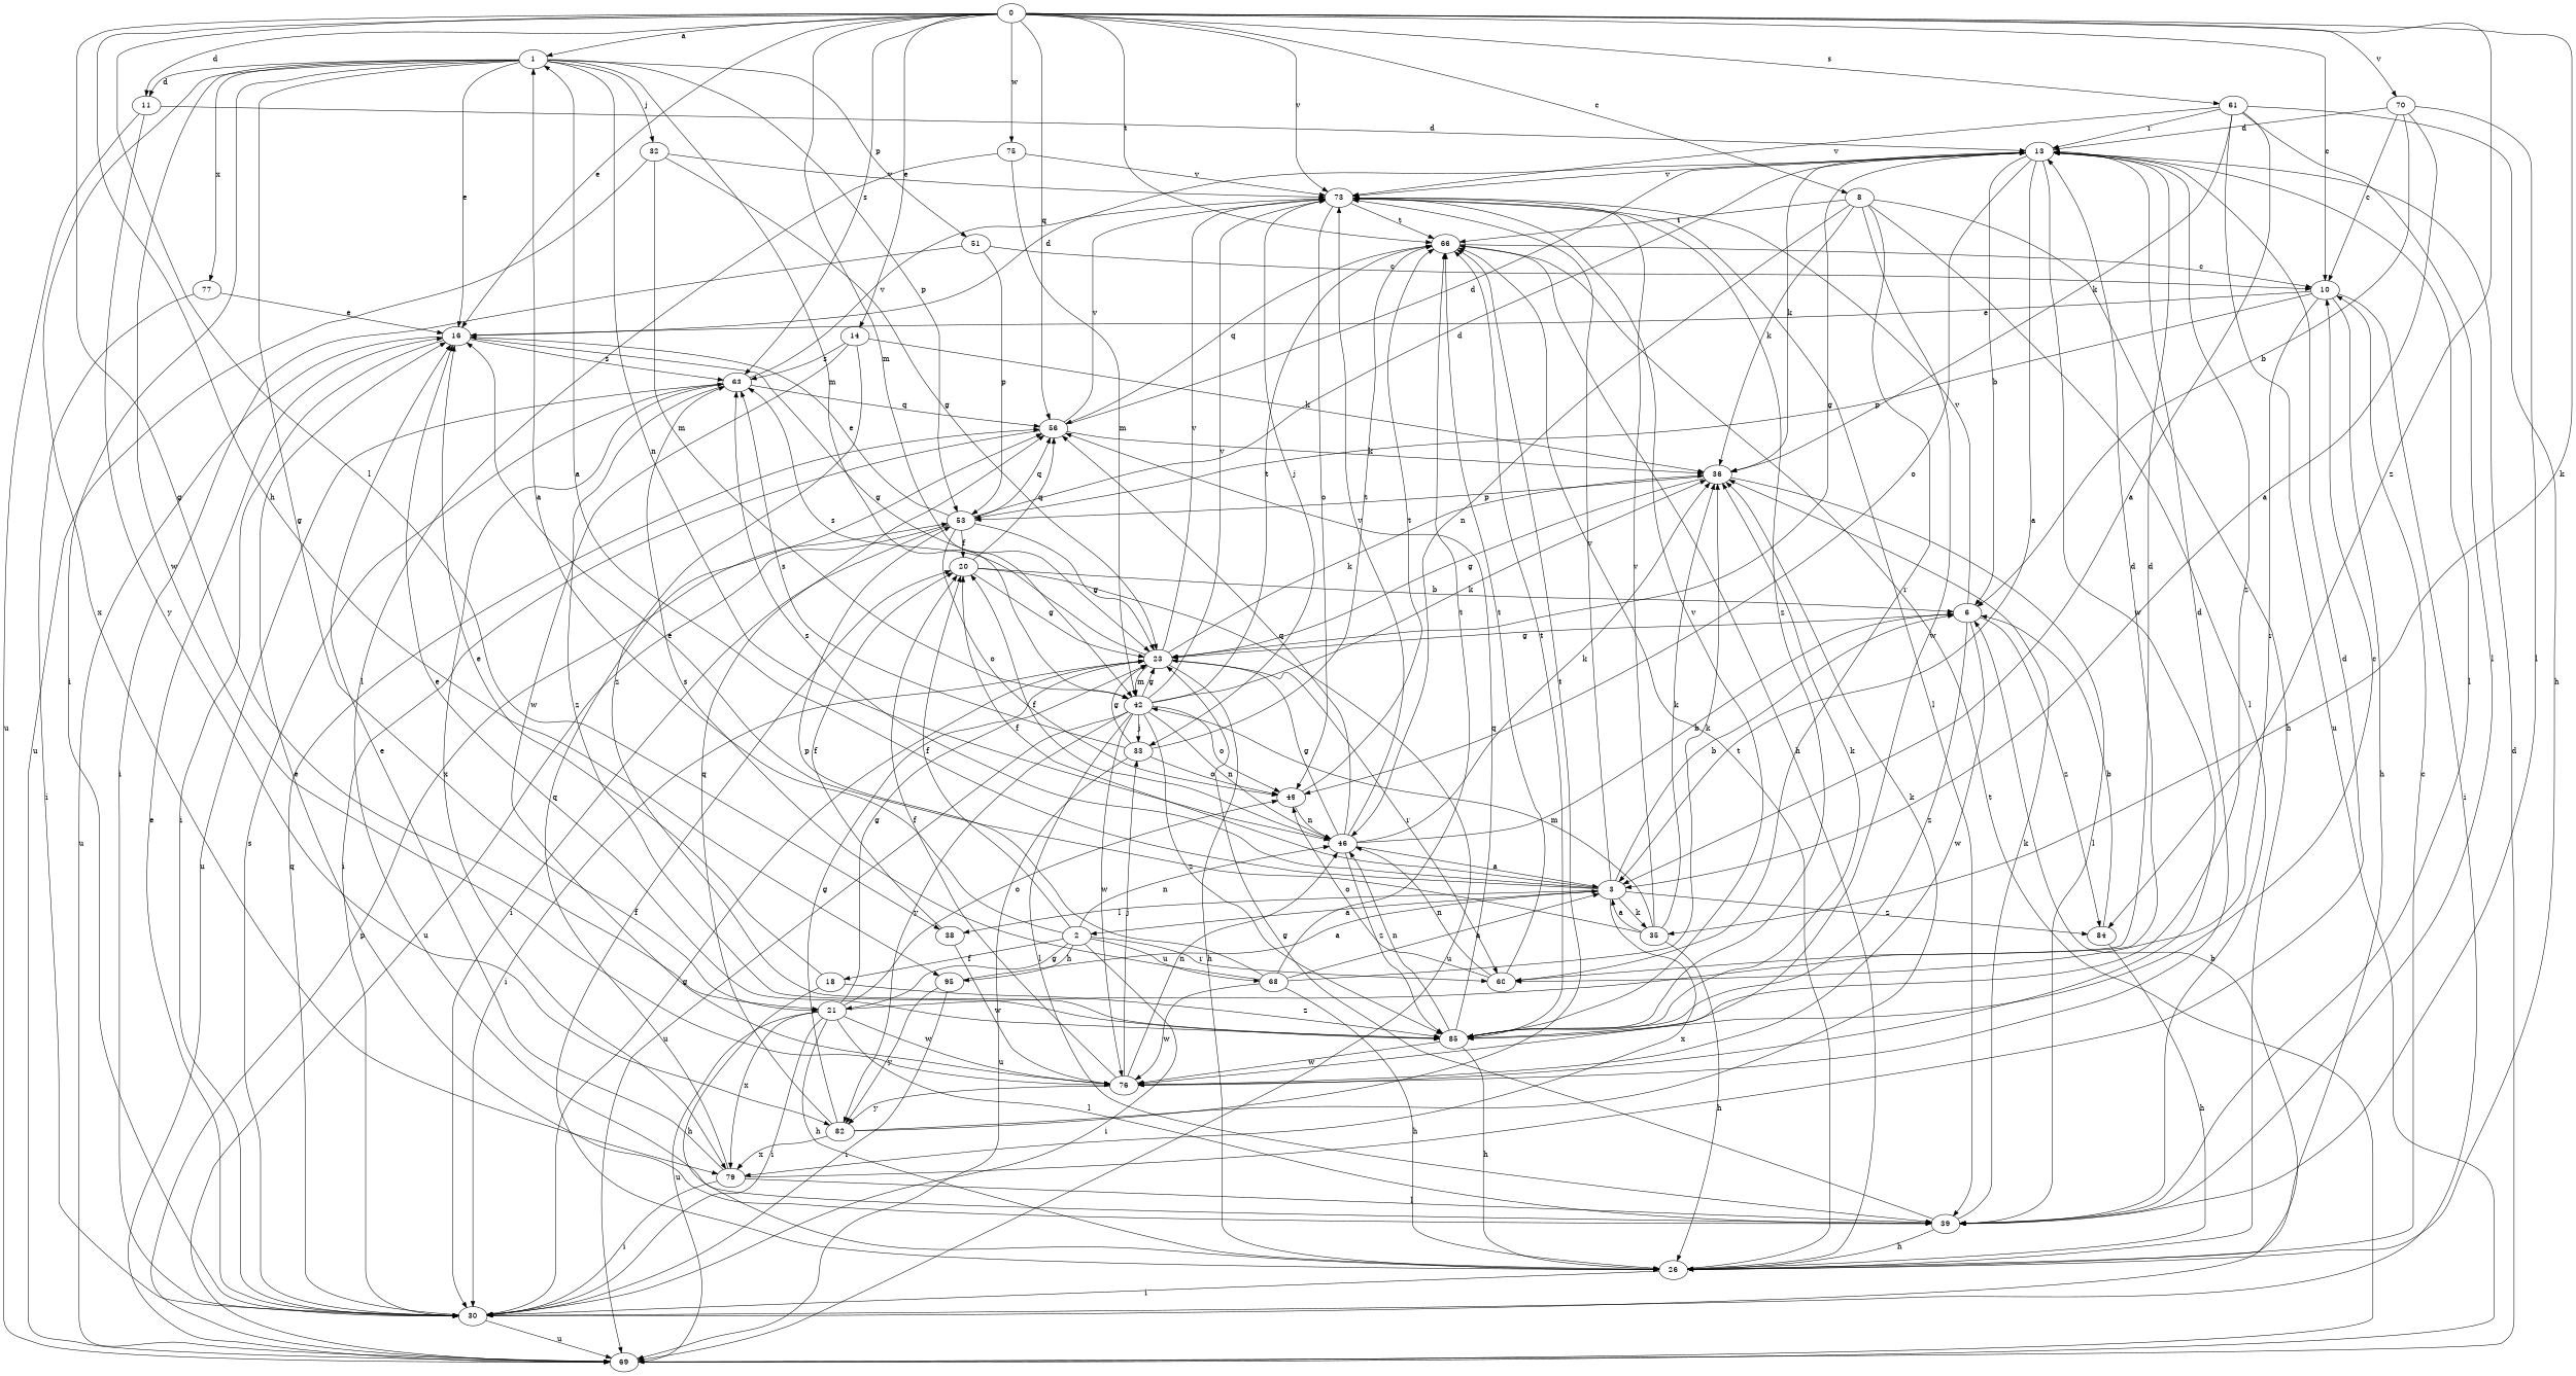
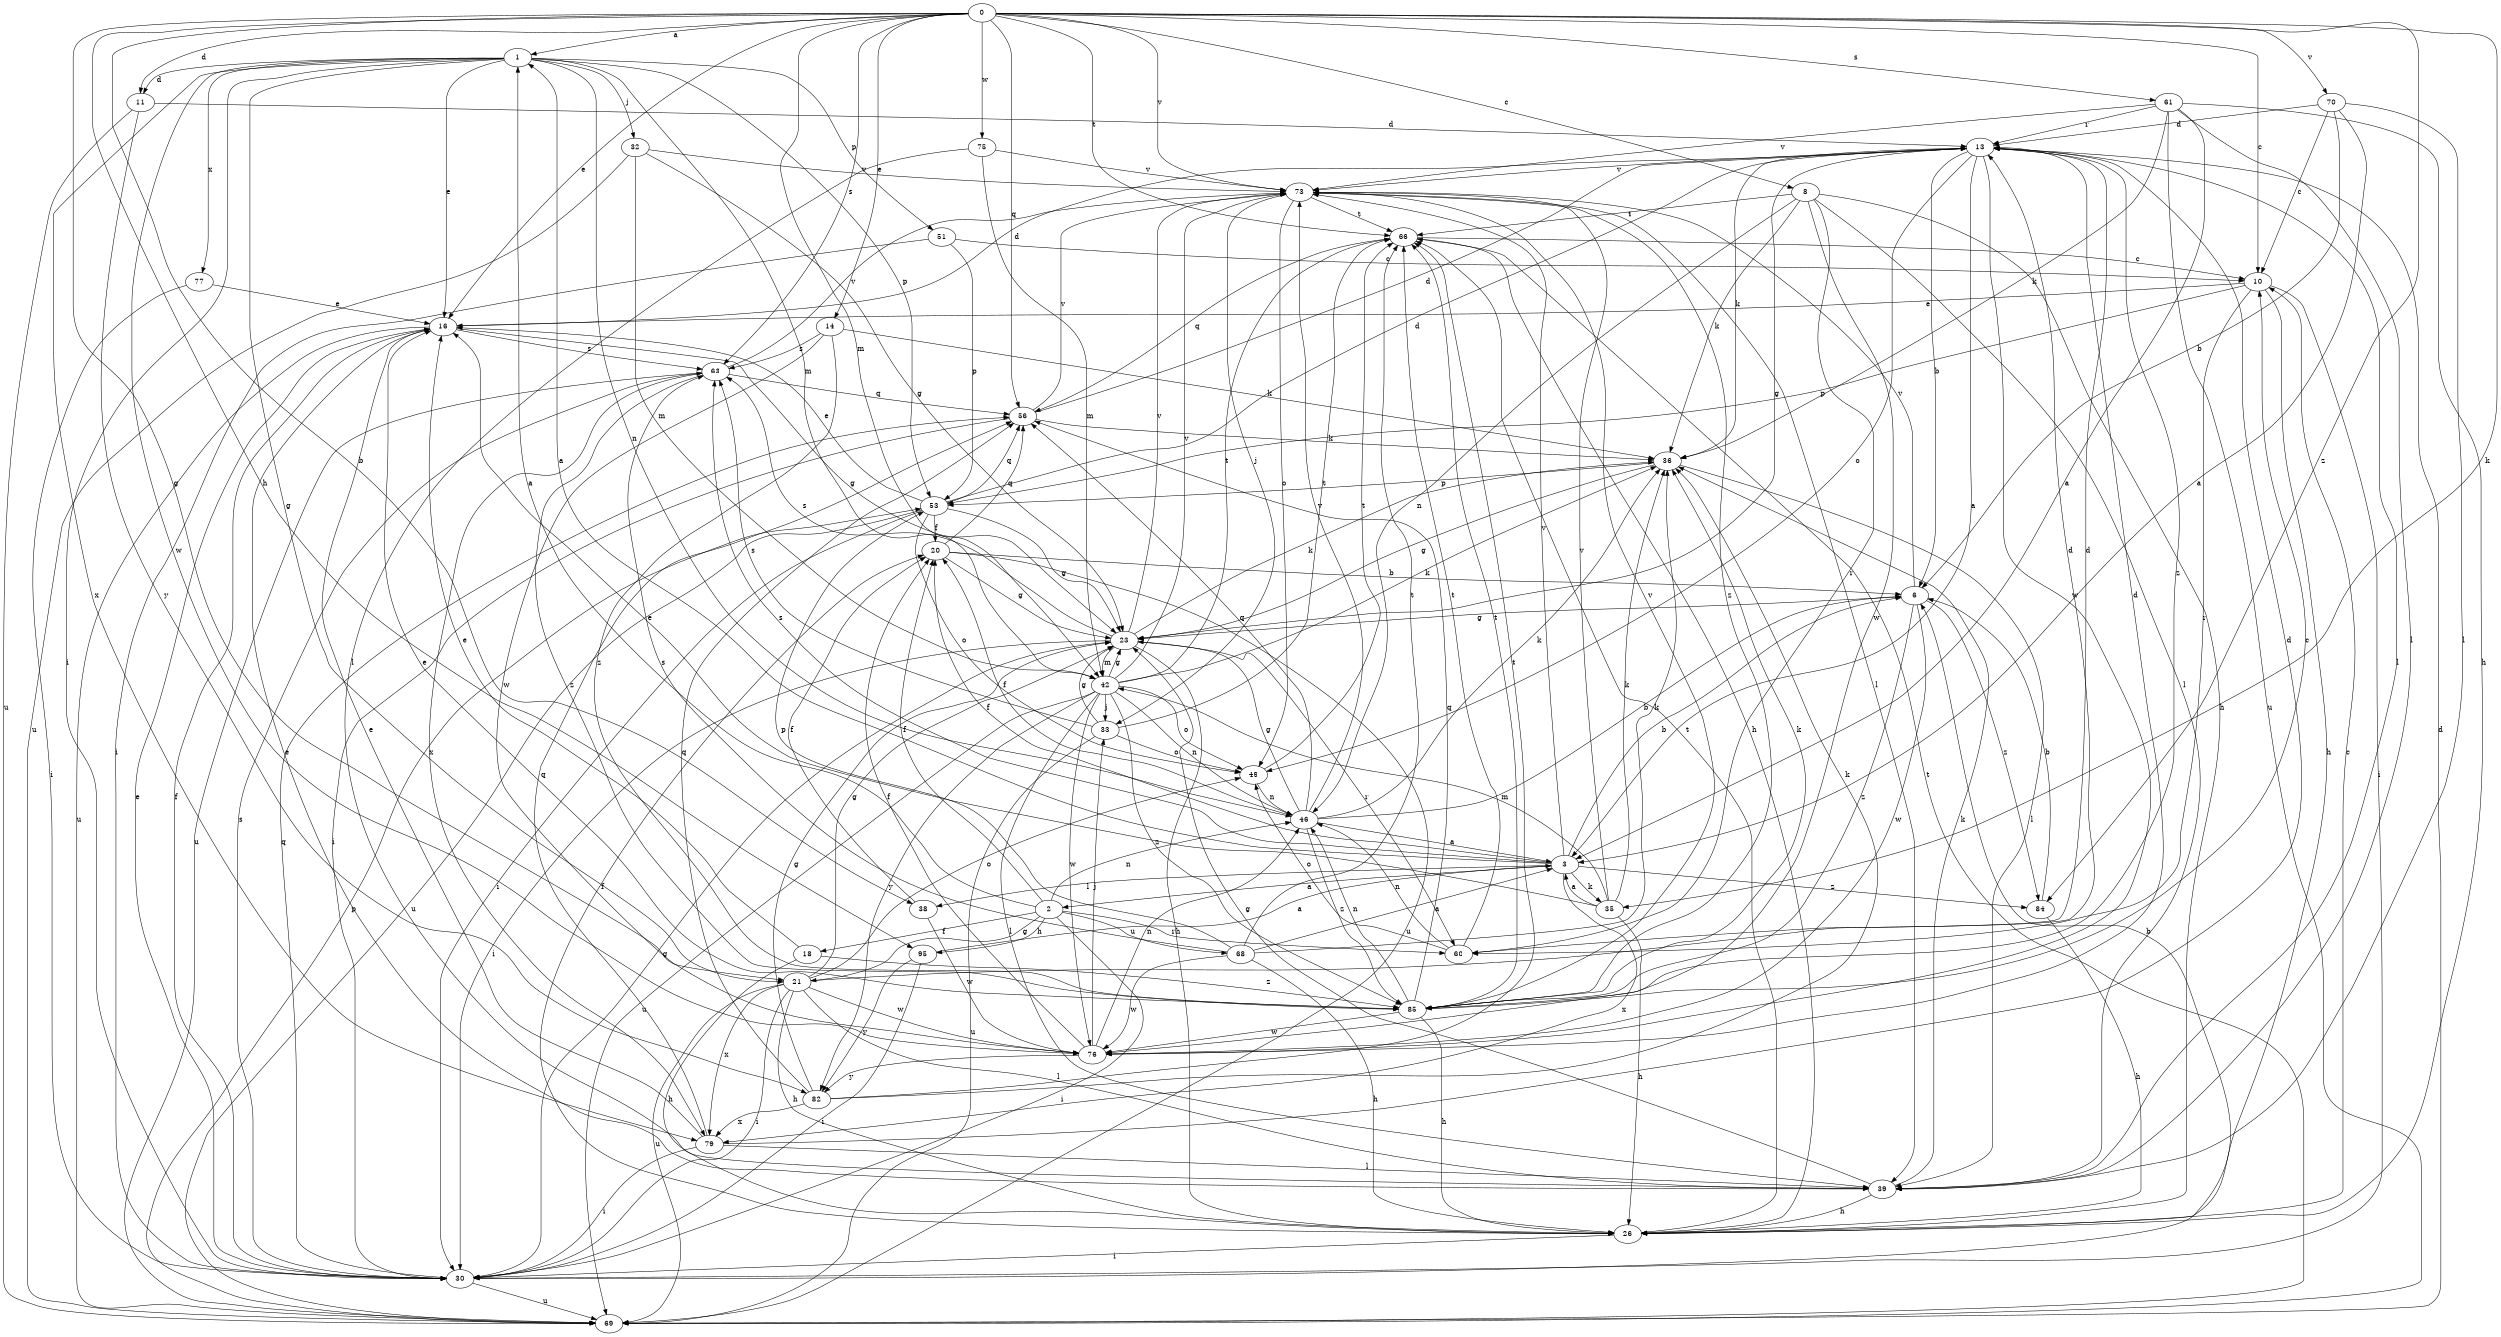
  strict digraph {
    0
    1
    8
    10
    11
    14
    16
    21
    n9 [label=95]
    35
    38
    42
    56
    61
    63
    66
    70
    73
    75
    84
    30
    32
    46
    51
    53
    76
    77
    79
    60
    26
    36
    39
    13
    69
    82
    85
    23
    49
    3
    20
    33
    6
    2
    18
    68
    0 -> 1 [label=a]
    0 -> 8 [label=c]
    0 -> 10 [label=c]
    0 -> 11 [label=d]
    0 -> 14 [label=e]
    0 -> 16 [label=e]
    0 -> 21 [label=g]
    0 -> n9 [label=h]
    0 -> 35 [label=k]
-   0 -> 38 [label=l]
+   0 -> 38 [label=b]
    0 -> 42 [label=m]
    0 -> 56 [label=q]
    0 -> 61 [label=s]
    0 -> 63 [label=s]
    0 -> 66 [label=t]
    0 -> 70 [label=v]
    0 -> 73 [label=v]
    0 -> 75 [label=w]
    0 -> 84 [label=z]
    1 -> 11 [label=d]
    1 -> 16 [label=e]
    1 -> 21 [label=g]
    1 -> 42 [label=m]
    1 -> 30 [label=i]
    1 -> 32 [label=j]
    1 -> 46 [label=n]
    1 -> 51 [label=p]
    1 -> 53 [label=p]
    1 -> 76 [label=w]
    1 -> 77 [label=x]
    1 -> 79 [label=x]
    8 -> 66 [label=t]
    8 -> 46 [label=n]
    8 -> 76 [label=w]
    8 -> 60 [label=r]
    8 -> 26 [label=h]
    8 -> 36 [label=k]
    8 -> 39 [label=l]
    10 -> 16 [label=e]
    10 -> 30 [label=i]
    10 -> 53 [label=p]
    10 -> 60 [label=r]
    10 -> 26 [label=h]
    11 -> 13 [label=d]
    11 -> 69 [label=u]
    11 -> 82 [label=y]
    14 -> 63 [label=s]
    14 -> 76 [label=w]
    14 -> 36 [label=k]
    14 -> 85 [label=z]
    16 -> 63 [label=s]
-   16 -> 30 [label=i]
+   16 -> 30 [label=f]
    16 -> 13 [label=d]
    16 -> 69 [label=u]
    16 -> 23 [label=g]
    21 -> 30 [label=i]
    21 -> 76 [label=w]
    21 -> 79 [label=x]
    21 -> 26 [label=h]
    21 -> 39 [label=l]
    21 -> 13 [label=d]
    21 -> 69 [label=u]
    21 -> 23 [label=g]
    21 -> 49 [label=o]
    n9 -> 30 [label=i]
    n9 -> 82 [label=y]
    n9 -> 3 [label=a]
    35 -> 16 [label=e]
    35 -> 42 [label=m]
    35 -> 73 [label=v]
    35 -> 26 [label=h]
    35 -> 36 [label=k]
    35 -> 3 [label=a]
    38 -> 76 [label=w]
    38 -> 20 [label=f]
    42 -> 66 [label=t]
    42 -> 73 [label=v]
    42 -> 46 [label=n]
    42 -> 76 [label=w]
    42 -> 36 [label=k]
    42 -> 39 [label=l]
    42 -> 69 [label=u]
    42 -> 82 [label=y]
    42 -> 85 [label=z]
    42 -> 23 [label=g]
    42 -> 49 [label=o]
    42 -> 33 [label=j]
    56 -> 73 [label=v]
    56 -> 30 [label=i]
    56 -> 36 [label=k]
    56 -> 13 [label=d]
    61 -> 73 [label=v]
    61 -> 26 [label=h]
    61 -> 36 [label=k]
    61 -> 39 [label=l]
    61 -> 13 [label=r]
    61 -> 69 [label=u]
    61 -> 3 [label=a]
    63 -> 56 [label=q]
    63 -> 73 [label=v]
    63 -> 79 [label=x]
    63 -> 69 [label=u]
    63 -> 85 [label=z]
    66 -> 10 [label=c]
    66 -> 56 [label=q]
    66 -> 26 [label=h]
    70 -> 10 [label=c]
    70 -> 39 [label=l]
    70 -> 13 [label=d]
    70 -> 3 [label=a]
    70 -> 6 [label=b]
    73 -> 66 [label=t]
    73 -> 39 [label=l]
    73 -> 85 [label=z]
    73 -> 49 [label=o]
    73 -> 33 [label=j]
    75 -> 42 [label=m]
    75 -> 73 [label=v]
    75 -> 39 [label=l]
    84 -> 26 [label=h]
    84 -> 6 [label=b]
    30 -> 16 [label=e]
    30 -> 56 [label=q]
    30 -> 63 [label=s]
    30 -> 69 [label=u]
    30 -> 23 [label=g]
    30 -> 6 [label=b]
    32 -> 42 [label=m]
    32 -> 73 [label=v]
    32 -> 69 [label=u]
    32 -> 23 [label=g]
    46 -> 56 [label=q]
    46 -> 73 [label=v]
    46 -> 36 [label=k]
    46 -> 85 [label=z]
    46 -> 23 [label=g]
    46 -> 3 [label=a]
    46 -> 20 [label=f]
    46 -> 6 [label=b]
    51 -> 10 [label=c]
    51 -> 30 [label=i]
    51 -> 53 [label=p]
    53 -> 16 [label=e]
    53 -> 56 [label=q]
    53 -> 30 [label=i]
    53 -> 13 [label=d]
    53 -> 69 [label=u]
    53 -> 23 [label=g]
    53 -> 49 [label=o]
    53 -> 20 [label=f]
    76 -> 46 [label=n]
    76 -> 13 [label=d]
    76 -> 82 [label=y]
    76 -> 20 [label=f]
    76 -> 33 [label=j]
    77 -> 16 [label=e]
    77 -> 30 [label=i]
    79 -> 16 [label=e]
    79 -> 56 [label=q]
    79 -> 30 [label=i]
    79 -> 39 [label=l]
    79 -> 13 [label=d]
    60 -> 66 [label=t]
    60 -> 46 [label=n]
    60 -> 13 [label=d]
    60 -> 49 [label=o]
    26 -> 10 [label=c]
    26 -> 66 [label=t]
    26 -> 30 [label=i]
    26 -> 20 [label=f]
    36 -> 53 [label=p]
    36 -> 39 [label=l]
    36 -> 23 [label=g]
    39 -> 16 [label=e]
    39 -> 26 [label=h]
    39 -> 36 [label=k]
    39 -> 23 [label=g]
    13 -> 73 [label=v]
    13 -> 76 [label=w]
    13 -> 36 [label=k]
    13 -> 39 [label=l]
    13 -> 85 [label=z]
    13 -> 23 [label=g]
    13 -> 49 [label=o]
    13 -> 3 [label=a]
    13 -> 6 [label=b]
    69 -> 66 [label=t]
    69 -> 53 [label=p]
    69 -> 13 [label=d]
    82 -> 56 [label=q]
    82 -> 66 [label=t]
    82 -> 79 [label=x]
    82 -> 36 [label=k]
    82 -> 23 [label=g]
    85 -> 10 [label=c]
    85 -> 16 [label=e]
    85 -> 56 [label=q]
    85 -> 66 [label=t]
    85 -> 73 [label=v]
    85 -> 46 [label=n]
    85 -> 76 [label=w]
    85 -> 26 [label=h]
    85 -> 36 [label=k]
    23 -> 42 [label=m]
    23 -> 63 [label=s]
    23 -> 73 [label=v]
    23 -> 30 [label=i]
    23 -> 60 [label=r]
    23 -> 26 [label=h]
    23 -> 36 [label=k]
    49 -> 66 [label=t]
    49 -> 46 [label=n]
    3 -> 1 [label=a]
    3 -> 35 [label=k]
    3 -> 38 [label=l]
    3 -> 63 [label=s]
    3 -> 73 [label=v]
    3 -> 84 [label=z]
    3 -> 79 [label=x]
    3 -> 20 [label=f]
    3 -> 6 [label=b]
    3 -> 2 [label=a]
    20 -> 56 [label=q]
    20 -> 69 [label=u]
    20 -> 23 [label=g]
    20 -> 6 [label=b]
    33 -> 63 [label=s]
    33 -> 66 [label=t]
    33 -> 69 [label=u]
    33 -> 23 [label=g]
    33 -> 49 [label=o]
    6 -> 73 [label=v]
    6 -> 84 [label=z]
    6 -> 76 [label=w]
    6 -> 85 [label=z]
    6 -> 23 [label=g]
    2 -> 1 [label=a]
    2 -> 21 [label=g]
    2 -> n9 [label=h]
    2 -> 30 [label=i]
    2 -> 46 [label=n]
    2 -> 60 [label=r]
    2 -> 20 [label=f]
    2 -> 18 [label=f]
    2 -> 68 [label=u]
    18 -> 16 [label=e]
    18 -> 26 [label=h]
    18 -> 85 [label=z]
    68 -> 63 [label=s]
    68 -> 66 [label=t]
    68 -> 53 [label=p]
    68 -> 76 [label=w]
    68 -> 26 [label=h]
    68 -> 36 [label=k]
    68 -> 3 [label=a]
  }
